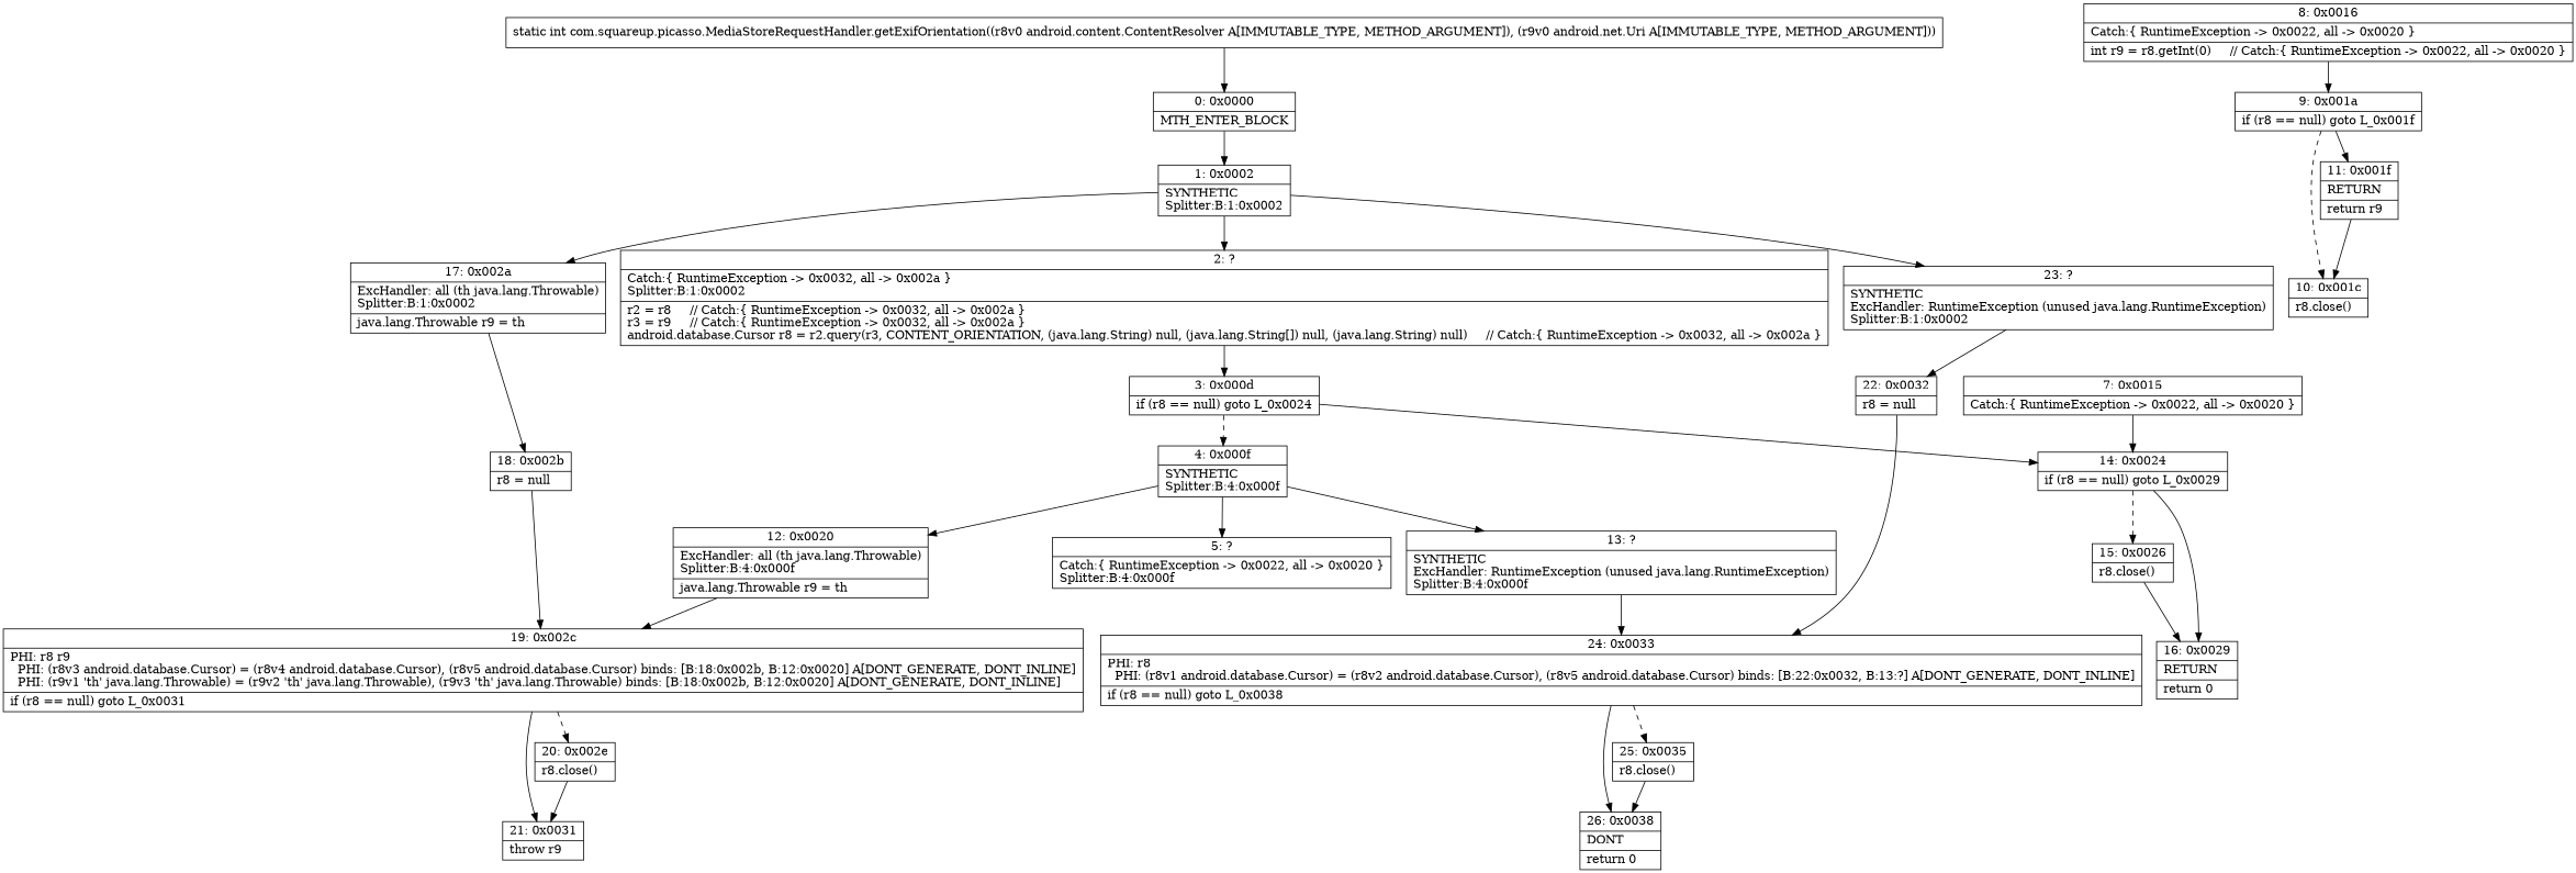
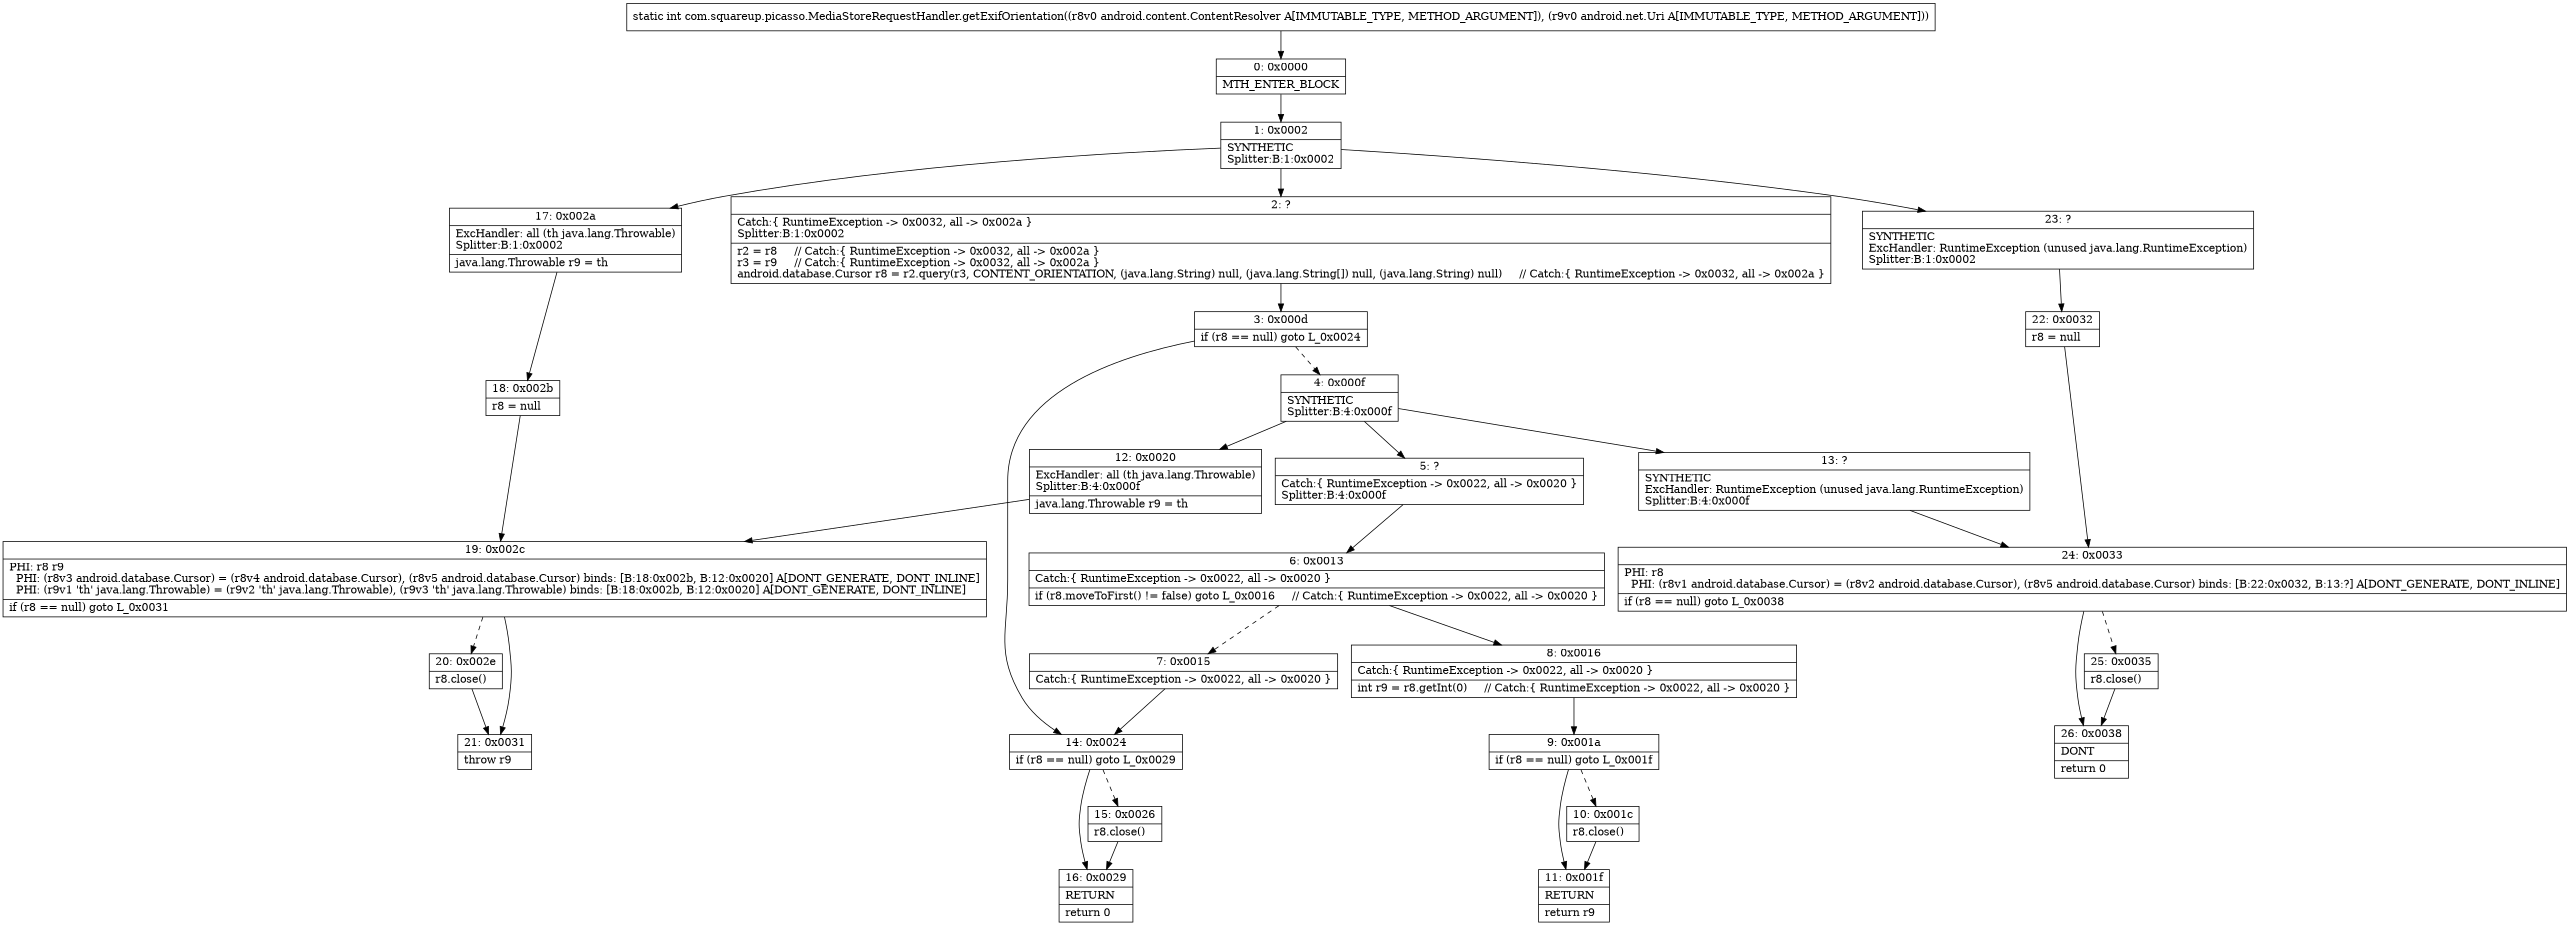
  digraph {
    node [shape=record]
    n1 [label="{0\:\ 0x0000|MTH_ENTER_BLOCK\l}"]
    n2 [label="{1\:\ 0x0002|SYNTHETIC\lSplitter:B:1:0x0002\l}"]
    n3 [label="{2\:\ ?|Catch:\{ RuntimeException \-\> 0x0032, all \-\> 0x002a \}\lSplitter:B:1:0x0002\l|r2 = r8     \/\/ Catch:\{ RuntimeException \-\> 0x0032, all \-\> 0x002a \}\lr3 = r9     \/\/ Catch:\{ RuntimeException \-\> 0x0032, all \-\> 0x002a \}\landroid.database.Cursor r8 = r2.query(r3, CONTENT_ORIENTATION, (java.lang.String) null, (java.lang.String[]) null, (java.lang.String) null)     \/\/ Catch:\{ RuntimeException \-\> 0x0032, all \-\> 0x002a \}\l}"]
    n4 [label="{17\:\ 0x002a|ExcHandler: all (th java.lang.Throwable)\lSplitter:B:1:0x0002\l|java.lang.Throwable r9 = th\l}"]
    n5 [label="{23\:\ ?|SYNTHETIC\lExcHandler: RuntimeException (unused java.lang.RuntimeException)\lSplitter:B:1:0x0002\l}"]
    n6 [label="{3\:\ 0x000d|if (r8 == null) goto L_0x0024\l}"]
    n7 [label="{18\:\ 0x002b|r8 = null\l}"]
    n8 [label="{22\:\ 0x0032|r8 = null\l}"]
    n9 [label="{4\:\ 0x000f|SYNTHETIC\lSplitter:B:4:0x000f\l}"]
    n10 [label="{14\:\ 0x0024|if (r8 == null) goto L_0x0029\l}"]
    n11 [label="{5\:\ ?|Catch:\{ RuntimeException \-\> 0x0022, all \-\> 0x0020 \}\lSplitter:B:4:0x000f\l}"]
    n12 [label="{12\:\ 0x0020|ExcHandler: all (th java.lang.Throwable)\lSplitter:B:4:0x000f\l|java.lang.Throwable r9 = th\l}"]
    n13 [label="{13\:\ ?|SYNTHETIC\lExcHandler: RuntimeException (unused java.lang.RuntimeException)\lSplitter:B:4:0x000f\l}"]
    n14 [label="{15\:\ 0x0026|r8.close()\l}"]
    n15 [label="{16\:\ 0x0029|RETURN\l|return 0\l}"]
+   n16 [label="{6\:\ 0x0013|Catch:\{ RuntimeException \-\> 0x0022, all \-\> 0x0020 \}\l|if (r8.moveToFirst() != false) goto L_0x0016     \/\/ Catch:\{ RuntimeException \-\> 0x0022, all \-\> 0x0020 \}\l}"]
    n17 [label="{19\:\ 0x002c|PHI: r8 r9 \l  PHI: (r8v3 android.database.Cursor) = (r8v4 android.database.Cursor), (r8v5 android.database.Cursor) binds: [B:18:0x002b, B:12:0x0020] A[DONT_GENERATE, DONT_INLINE]\l  PHI: (r9v1 'th' java.lang.Throwable) = (r9v2 'th' java.lang.Throwable), (r9v3 'th' java.lang.Throwable) binds: [B:18:0x002b, B:12:0x0020] A[DONT_GENERATE, DONT_INLINE]\l|if (r8 == null) goto L_0x0031\l}"]
    n18 [label="{24\:\ 0x0033|PHI: r8 \l  PHI: (r8v1 android.database.Cursor) = (r8v2 android.database.Cursor), (r8v5 android.database.Cursor) binds: [B:22:0x0032, B:13:?] A[DONT_GENERATE, DONT_INLINE]\l|if (r8 == null) goto L_0x0038\l}"]
    n19 [label="{7\:\ 0x0015|Catch:\{ RuntimeException \-\> 0x0022, all \-\> 0x0020 \}\l}"]
    n20 [label="{8\:\ 0x0016|Catch:\{ RuntimeException \-\> 0x0022, all \-\> 0x0020 \}\l|int r9 = r8.getInt(0)     \/\/ Catch:\{ RuntimeException \-\> 0x0022, all \-\> 0x0020 \}\l}"]
    n21 [label="{9\:\ 0x001a|if (r8 == null) goto L_0x001f\l}"]
    n22 [label="{10\:\ 0x001c|r8.close()\l}"]
    n23 [label="{11\:\ 0x001f|RETURN\l|return r9\l}"]
    n24 [label="{20\:\ 0x002e|r8.close()\l}"]
    n25 [label="{21\:\ 0x0031|throw r9\l}"]
    n26 [label="{25\:\ 0x0035|r8.close()\l}"]
    n27 [label="{26\:\ 0x0038|DONT\l|return 0\l}"]
    n28 [label="{static int com.squareup.picasso.MediaStoreRequestHandler.getExifOrientation((r8v0 android.content.ContentResolver A[IMMUTABLE_TYPE, METHOD_ARGUMENT]), (r9v0 android.net.Uri A[IMMUTABLE_TYPE, METHOD_ARGUMENT])) }"]
    n1 -> n2
    n2 -> n3
    n2 -> n4
    n2 -> n5
    n3 -> n6
    n4 -> n7
    n5 -> n8
    n6 -> n9 [style=dashed]
    n6 -> n10
    n7 -> n17
    n8 -> n18
    n9 -> n11
    n9 -> n12
    n9 -> n13
    n10 -> n14 [style=dashed]
    n10 -> n15
+   n11 -> n16
    n12 -> n17
    n13 -> n18
    n14 -> n15
+   n16 -> n19 [style=dashed]
+   n16 -> n20
    n17 -> n24 [style=dashed]
    n17 -> n25
    n18 -> n26 [style=dashed]
    n18 -> n27
    n19 -> n10
    n20 -> n21
    n21 -> n22 [style=dashed]
    n21 -> n23
-   n23 -> n22
+   n22 -> n23
    n24 -> n25
    n26 -> n27
    n28 -> n1
  }
